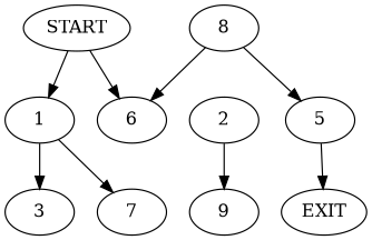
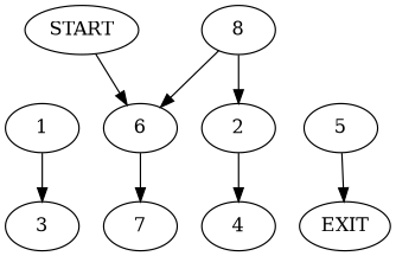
  digraph {
    n1 [label=START]
    1
    6
    3
    7
    n6 [label=EXIT]
    2
-   4 [label=9]
+   4
    5
    8
-   n1 -> 1
    n1 -> 6
    1 -> 3
-   1 -> 7
+   6 -> 7
    2 -> 4
    5 -> n6
    8 -> 6
-   8 -> 5
+   8 -> 2
  }
